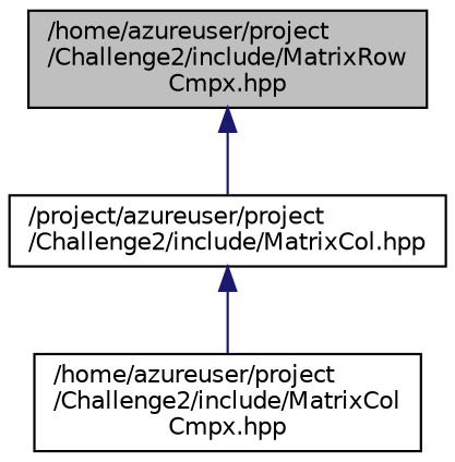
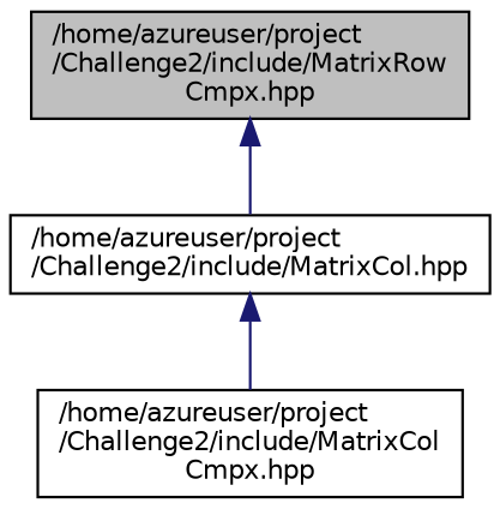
  digraph {
    node [color=black fillcolor=white fontname=Helvetica fontsize=10 shape=record style=filled]
    edge [color=midnightblue dir=back fontname=Helvetica fontsize=10 labelfontname=Helvetica labelfontsize=10 style=solid]
    n1 [fillcolor=grey75 fontcolor=black height=0.2 label="/home/azureuser/project\l/Challenge2/include/MatrixRow\lCmpx.hpp" width=0.4]
-   n2 [height=0.2 label="/project/azureuser/project\l/Challenge2/include/MatrixCol.hpp" width=0.4]
+   n2 [height=0.2 label="/home/azureuser/project\l/Challenge2/include/MatrixCol.hpp" width=0.4]
    n3 [height=0.2 label="/home/azureuser/project\l/Challenge2/include/MatrixCol\lCmpx.hpp" width=0.4]
    n1 -> n2
    n2 -> n3
  }
